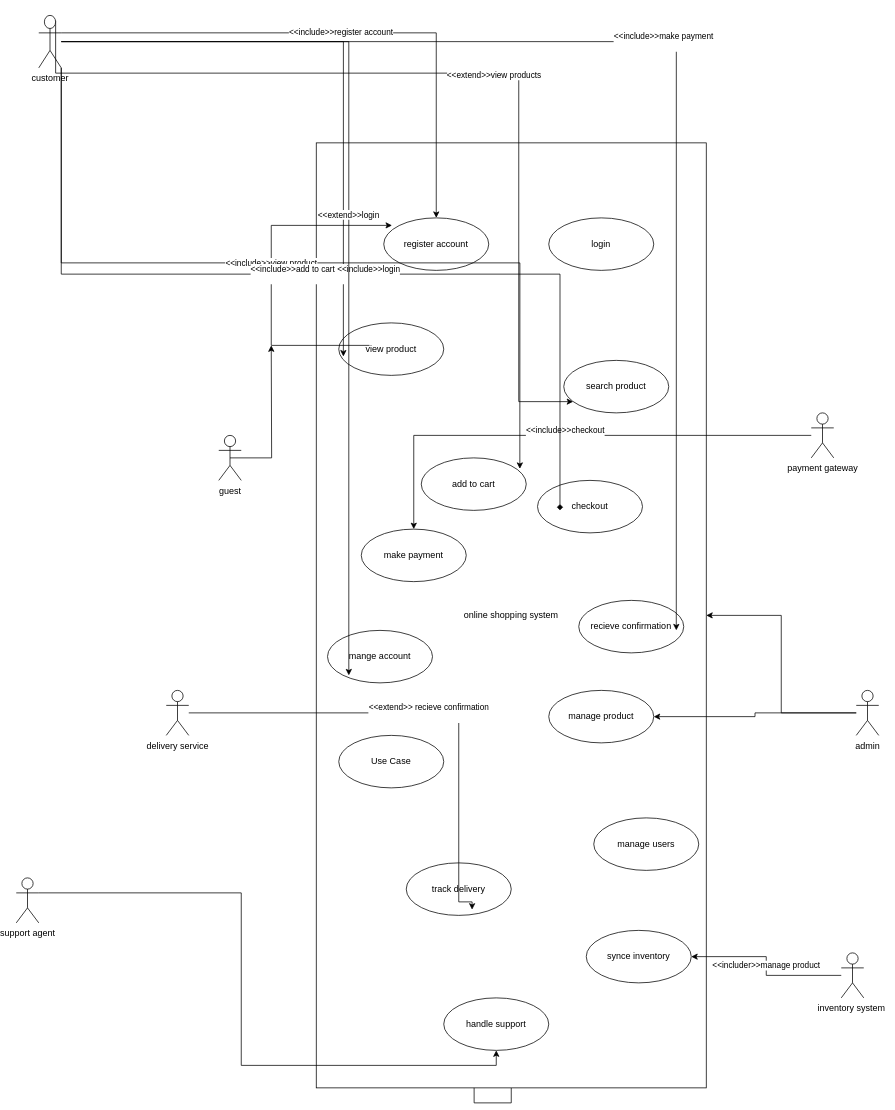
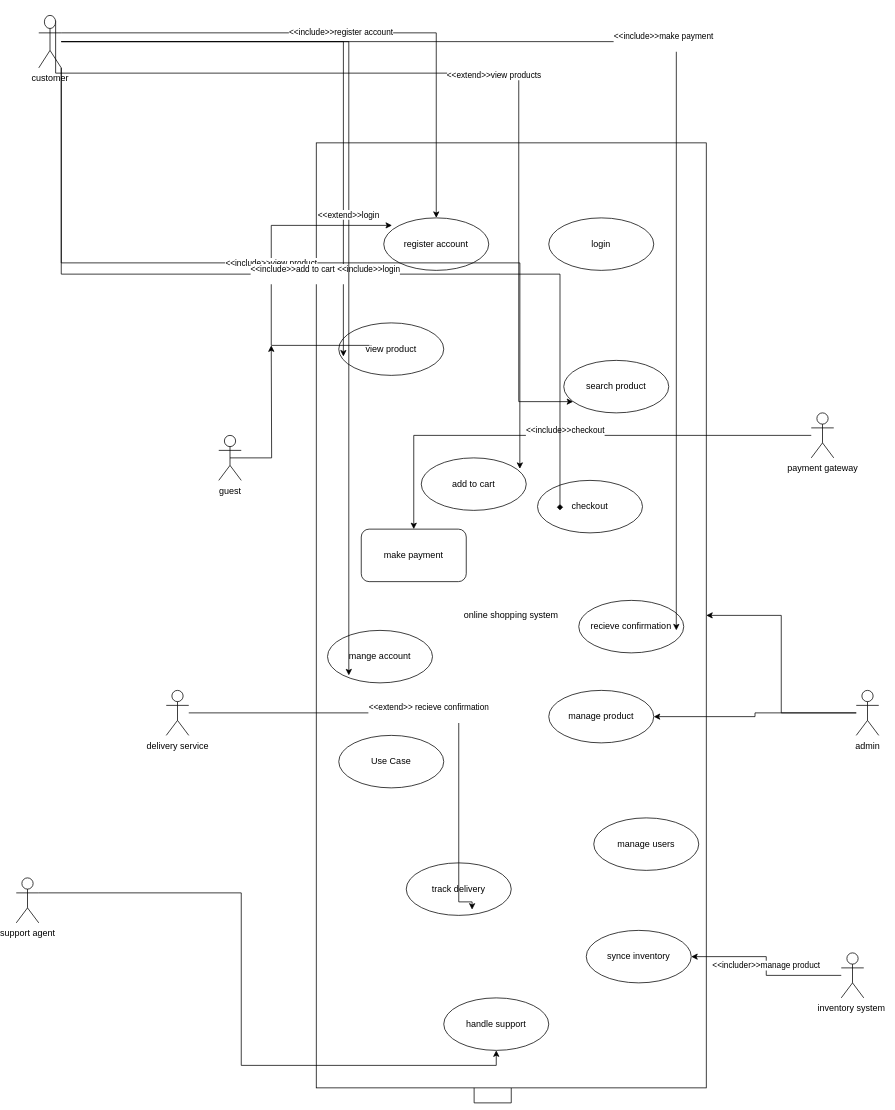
  <mxCell id="0" />
  <mxCell id="1" parent="0" />
  <mxCell id="2" style="edgeStyle=orthogonalEdgeStyle;rounded=0;orthogonalLoop=1;jettySize=auto;html=1;exitX=0.5;exitY=1;exitDx=0;exitDy=0;" edge="1" parent="1" source="3"><mxGeometry relative="1" as="geometry"><mxPoint x="630" y="1000" as="targetPoint" /></mxGeometry></mxCell>
  <mxCell id="3" value="online shopping system" style="rounded=0;whiteSpace=wrap;html=1;" vertex="1" parent="1"><mxGeometry x="420" width="520" height="1260" as="geometry" y="190" /></mxCell>
  <mxCell id="4" value="&amp;lt;&amp;lt;include&amp;gt;&amp;gt;register account" style="edgeStyle=orthogonalEdgeStyle;rounded=0;orthogonalLoop=1;jettySize=auto;html=1;exitX=1;exitY=0.333;exitDx=0;exitDy=0;exitPerimeter=0;" edge="1" parent="1" source="6" target="27"><mxGeometry relative="1" as="geometry" /></mxCell>
  <mxCell id="5" value="&amp;lt;&amp;lt;extend&amp;gt;&amp;gt;view products" style="edgeStyle=orthogonalEdgeStyle;rounded=0;orthogonalLoop=1;jettySize=auto;html=1;exitX=0.75;exitY=0.1;exitDx=0;exitDy=0;exitPerimeter=0;" edge="1" parent="1" source="6" target="29"><mxGeometry x="0.092" y="-3" relative="1" as="geometry"><Array as="points"><mxPoint x="690" y="97" /><mxPoint x="690" y="535" /></Array><mxPoint as="offset" /></mxGeometry></mxCell>
  <mxCell id="6" value="customer" style="shape=umlActor;verticalLabelPosition=bottom;verticalAlign=top;html=1;" vertex="1" parent="1"><mxGeometry x="50" y="20" width="30" height="70" as="geometry" /></mxCell>
  <mxCell id="7" style="edgeStyle=orthogonalEdgeStyle;rounded=0;orthogonalLoop=1;jettySize=auto;html=1;entryX=1;entryY=0.5;entryDx=0;entryDy=0;" edge="1" parent="1" source="8" target="20"><mxGeometry relative="1" as="geometry" /></mxCell>
  <mxCell id="8" value="admin" style="shape=umlActor;verticalLabelPosition=bottom;verticalAlign=top;html=1;" vertex="1" parent="1"><mxGeometry x="1140" y="920" width="30" height="60" as="geometry" /></mxCell>
  <mxCell id="9" value="&amp;lt;&amp;lt;include&amp;gt;&amp;gt;checkout&lt;div&gt;&lt;br&gt;&lt;/div&gt;" style="edgeStyle=orthogonalEdgeStyle;rounded=0;orthogonalLoop=1;jettySize=auto;html=1;" edge="1" parent="1" source="10" target="17"><mxGeometry relative="1" as="geometry" /></mxCell>
  <mxCell id="10" value="payment gateway" style="shape=umlActor;verticalLabelPosition=bottom;verticalAlign=top;html=1;" vertex="1" parent="1"><mxGeometry x="1080" y="550" width="30" height="60" as="geometry" /></mxCell>
  <mxCell id="11" style="edgeStyle=orthogonalEdgeStyle;rounded=0;orthogonalLoop=1;jettySize=auto;html=1;exitX=1;exitY=0.333;exitDx=0;exitDy=0;exitPerimeter=0;entryX=0.5;entryY=1;entryDx=0;entryDy=0;" edge="1" parent="1" source="12" target="31"><mxGeometry relative="1" as="geometry" /></mxCell>
  <mxCell id="12" value="support agent" style="shape=umlActor;verticalLabelPosition=bottom;verticalAlign=top;html=1;" vertex="1" parent="1"><mxGeometry x="20" y="1170" width="30" height="60" as="geometry" /></mxCell>
  <mxCell id="13" style="edgeStyle=orthogonalEdgeStyle;rounded=0;orthogonalLoop=1;jettySize=auto;html=1;exitX=0.5;exitY=0.5;exitDx=0;exitDy=0;exitPerimeter=0;" edge="1" parent="1" source="14"><mxGeometry relative="1" as="geometry"><mxPoint x="360" y="460" as="targetPoint" /></mxGeometry></mxCell>
  <mxCell id="14" value="guest" style="shape=umlActor;verticalLabelPosition=bottom;verticalAlign=top;html=1;" vertex="1" parent="1"><mxGeometry x="290" y="580" width="30" height="60" as="geometry" /></mxCell>
  <mxCell id="15" value="add to cart" style="ellipse;whiteSpace=wrap;html=1;" vertex="1" parent="1"><mxGeometry x="560" y="610" width="140" height="70" as="geometry" /></mxCell>
  <mxCell id="16" value="checkout" style="ellipse;whiteSpace=wrap;html=1;" vertex="1" parent="1"><mxGeometry x="715" y="640" width="140" height="70" as="geometry" /></mxCell>
- <mxCell id="17" value="make payment" style="ellipse;whiteSpace=wrap;html=1;" vertex="1" parent="1"><mxGeometry x="480" y="705" width="140" height="70" as="geometry" /></mxCell>
+ <mxCell id="17" value="make payment" style="whiteSpace=wrap;html=1;rounded=1;" vertex="1" parent="1"><mxGeometry x="480" y="705" width="140" height="70" as="geometry" /></mxCell>
  <mxCell id="18" value="recieve confirmation" style="ellipse;whiteSpace=wrap;html=1;" vertex="1" parent="1"><mxGeometry x="770" y="800" width="140" height="70" as="geometry" /></mxCell>
  <mxCell id="19" value="mange account" style="ellipse;whiteSpace=wrap;html=1;" vertex="1" parent="1"><mxGeometry x="435" y="840" width="140" height="70" as="geometry" /></mxCell>
  <mxCell id="20" value="manage product" style="ellipse;whiteSpace=wrap;html=1;" vertex="1" parent="1"><mxGeometry x="730" y="920" width="140" height="70" as="geometry" /></mxCell>
  <mxCell id="21" value="Use Case" style="ellipse;whiteSpace=wrap;html=1;" vertex="1" parent="1"><mxGeometry x="450" y="980" width="140" height="70" as="geometry" /></mxCell>
  <mxCell id="22" value="track delivery" style="ellipse;whiteSpace=wrap;html=1;" vertex="1" parent="1"><mxGeometry x="540" y="1150" width="140" height="70" as="geometry" /></mxCell>
  <mxCell id="23" value="manage users" style="ellipse;whiteSpace=wrap;html=1;" vertex="1" parent="1"><mxGeometry x="790" y="1090" width="140" height="70" as="geometry" /></mxCell>
  <mxCell id="24" value="synce inventory" style="ellipse;whiteSpace=wrap;html=1;" vertex="1" parent="1"><mxGeometry x="780" y="1240" width="140" height="70" as="geometry" /></mxCell>
  <mxCell id="25" value="&amp;lt;&amp;lt;includer&amp;gt;&amp;gt;manage product" style="edgeStyle=orthogonalEdgeStyle;rounded=0;orthogonalLoop=1;jettySize=auto;html=1;" edge="1" parent="1" source="26" target="24"><mxGeometry relative="1" as="geometry" /></mxCell>
  <mxCell id="26" value="inventory system&amp;nbsp;" style="shape=umlActor;verticalLabelPosition=bottom;verticalAlign=top;html=1;" vertex="1" parent="1"><mxGeometry x="1120" y="1270" width="30" height="60" as="geometry" /></mxCell>
  <mxCell id="27" value="register account" style="ellipse;whiteSpace=wrap;html=1;" vertex="1" parent="1"><mxGeometry x="510" y="290" width="140" height="70" as="geometry" /></mxCell>
  <mxCell id="28" value="login" style="ellipse;whiteSpace=wrap;html=1;" vertex="1" parent="1"><mxGeometry x="730" y="290" width="140" height="70" as="geometry" /></mxCell>
  <mxCell id="29" value="search product" style="ellipse;whiteSpace=wrap;html=1;" vertex="1" parent="1"><mxGeometry x="750" y="480" width="140" height="70" as="geometry" /></mxCell>
  <mxCell id="30" value="view product" style="ellipse;whiteSpace=wrap;html=1;" vertex="1" parent="1"><mxGeometry x="450" y="430" width="140" height="70" as="geometry" /></mxCell>
  <mxCell id="31" value="handle support" style="ellipse;whiteSpace=wrap;html=1;" vertex="1" parent="1"><mxGeometry x="590" y="1330" width="140" height="70" as="geometry" /></mxCell>
  <mxCell id="32" style="edgeStyle=orthogonalEdgeStyle;rounded=0;orthogonalLoop=1;jettySize=auto;html=1;" edge="1" parent="1"><mxGeometry relative="1" as="geometry"><mxPoint x="491.01" y="460" as="sourcePoint" /><mxPoint x="521.01" y="300" as="targetPoint" /><Array as="points"><mxPoint x="360" y="460" /><mxPoint x="360" y="300" /></Array></mxGeometry></mxCell>
  <mxCell id="33" style="edgeStyle=orthogonalEdgeStyle;rounded=0;orthogonalLoop=1;jettySize=auto;html=1;entryX=0.044;entryY=0.64;entryDx=0;entryDy=0;entryPerimeter=0;" edge="1" parent="1" source="6" target="30"><mxGeometry relative="1" as="geometry" /></mxCell>
  <mxCell id="34" value="&amp;lt;&amp;lt;include&amp;gt;&amp;gt;view product" style="edgeStyle=orthogonalEdgeStyle;rounded=0;orthogonalLoop=1;jettySize=auto;html=1;exitX=1;exitY=1;exitDx=0;exitDy=0;exitPerimeter=0;entryX=0.939;entryY=0.209;entryDx=0;entryDy=0;entryPerimeter=0;" edge="1" parent="1" source="6" target="15"><mxGeometry x="-0.057" relative="1" as="geometry"><mxPoint as="offset" /></mxGeometry></mxCell>
  <mxCell id="35" value="&amp;lt;&amp;lt;include&amp;gt;&amp;gt;add to cart &amp;lt;&amp;lt;include&amp;gt;&amp;gt;login&lt;div&gt;&lt;br&gt;&lt;/div&gt;" style="edgeStyle=orthogonalEdgeStyle;rounded=0;orthogonalLoop=1;jettySize=auto;html=1;exitX=1;exitY=1;exitDx=0;exitDy=0;exitPerimeter=0;entryX=0.214;entryY=0.571;entryDx=0;entryDy=0;entryPerimeter=0;endArrow=diamond;" edge="1" parent="1" source="6" target="16"><mxGeometry relative="1" as="geometry" /></mxCell>
  <mxCell id="36" value="delivery service&lt;div&gt;&lt;br&gt;&lt;/div&gt;" style="shape=umlActor;verticalLabelPosition=bottom;verticalAlign=top;html=1;" vertex="1" parent="1"><mxGeometry y="920" width="30" height="60" as="geometry" x="220" /></mxCell>
  <mxCell id="37" value="&amp;lt;&amp;lt;include&amp;gt;&amp;gt;make payment&lt;div&gt;&lt;br&gt;&lt;/div&gt;" style="edgeStyle=orthogonalEdgeStyle;rounded=0;orthogonalLoop=1;jettySize=auto;html=1;entryX=0.929;entryY=0.571;entryDx=0;entryDy=0;entryPerimeter=0;" edge="1" parent="1" source="6" target="18"><mxGeometry relative="1" as="geometry" /></mxCell>
  <mxCell id="38" value="&amp;lt;&amp;lt;extend&amp;gt;&amp;gt;login" style="edgeStyle=orthogonalEdgeStyle;rounded=0;orthogonalLoop=1;jettySize=auto;html=1;entryX=0.203;entryY=0.857;entryDx=0;entryDy=0;entryPerimeter=0;" edge="1" parent="1" source="6" target="19"><mxGeometry relative="1" as="geometry" /></mxCell>
  <mxCell id="39" style="edgeStyle=orthogonalEdgeStyle;rounded=0;orthogonalLoop=1;jettySize=auto;html=1;" edge="1" parent="1" source="8" target="3"><mxGeometry relative="1" as="geometry" /></mxCell>
  <mxCell id="40" value="&amp;lt;&amp;lt;extend&amp;gt;&amp;gt; recieve confirmation&lt;div&gt;&lt;br&gt;&lt;/div&gt;" style="edgeStyle=orthogonalEdgeStyle;rounded=0;orthogonalLoop=1;jettySize=auto;html=1;entryX=0.627;entryY=0.891;entryDx=0;entryDy=0;entryPerimeter=0;" edge="1" parent="1" source="36" target="22"><mxGeometry relative="1" as="geometry"><Array as="points"><mxPoint x="610" y="950" /><mxPoint x="610" y="1202" /></Array></mxGeometry></mxCell>
